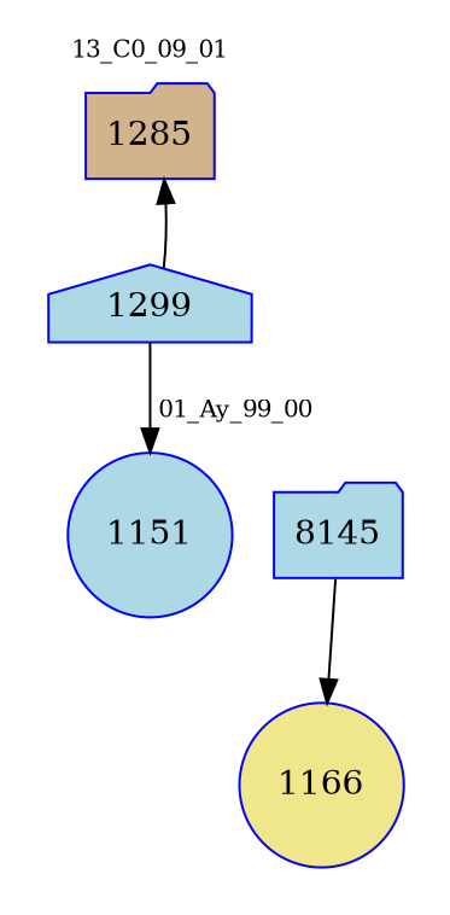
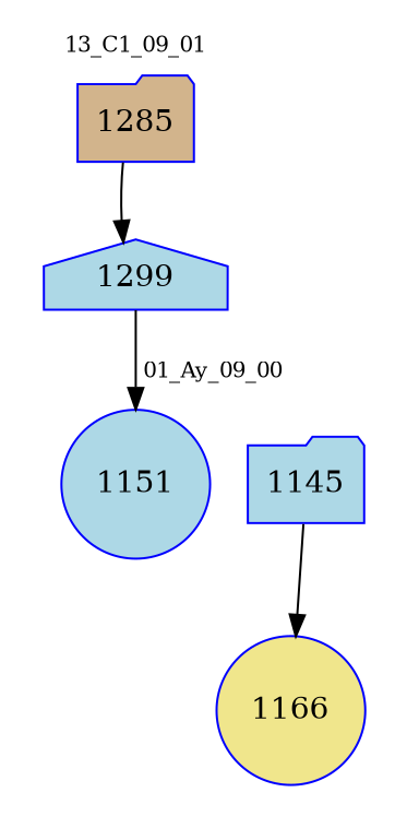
  digraph {
    node [color=blue fillcolor=lightblue shape=folder style=filled]
    edge [color=black]
-   n1 [label=8145]
+   n1 [label=1145]
    n2 [label=1151 shape=circle]
    n3 [fillcolor=khaki label=1166 shape=circle]
    n4 [fillcolor=tan label=1285]
    n5 [label=1299 shape=house]
    subgraph cluster_1 {
      color=white
      fontsize=10
-     label="01_Ay_99_00"
+     label="01_Ay_09_00"
      n1
      n2
      n3
    }
    subgraph cluster_2 {
      color=white
      fontsize=10
-     label="13_C0_09_01"
+     label="13_C1_09_01"
      n4
      n5
    }
    n1 -> n3
-   n5 -> n4
+   n4 -> n5
    n5 -> n2
  }
